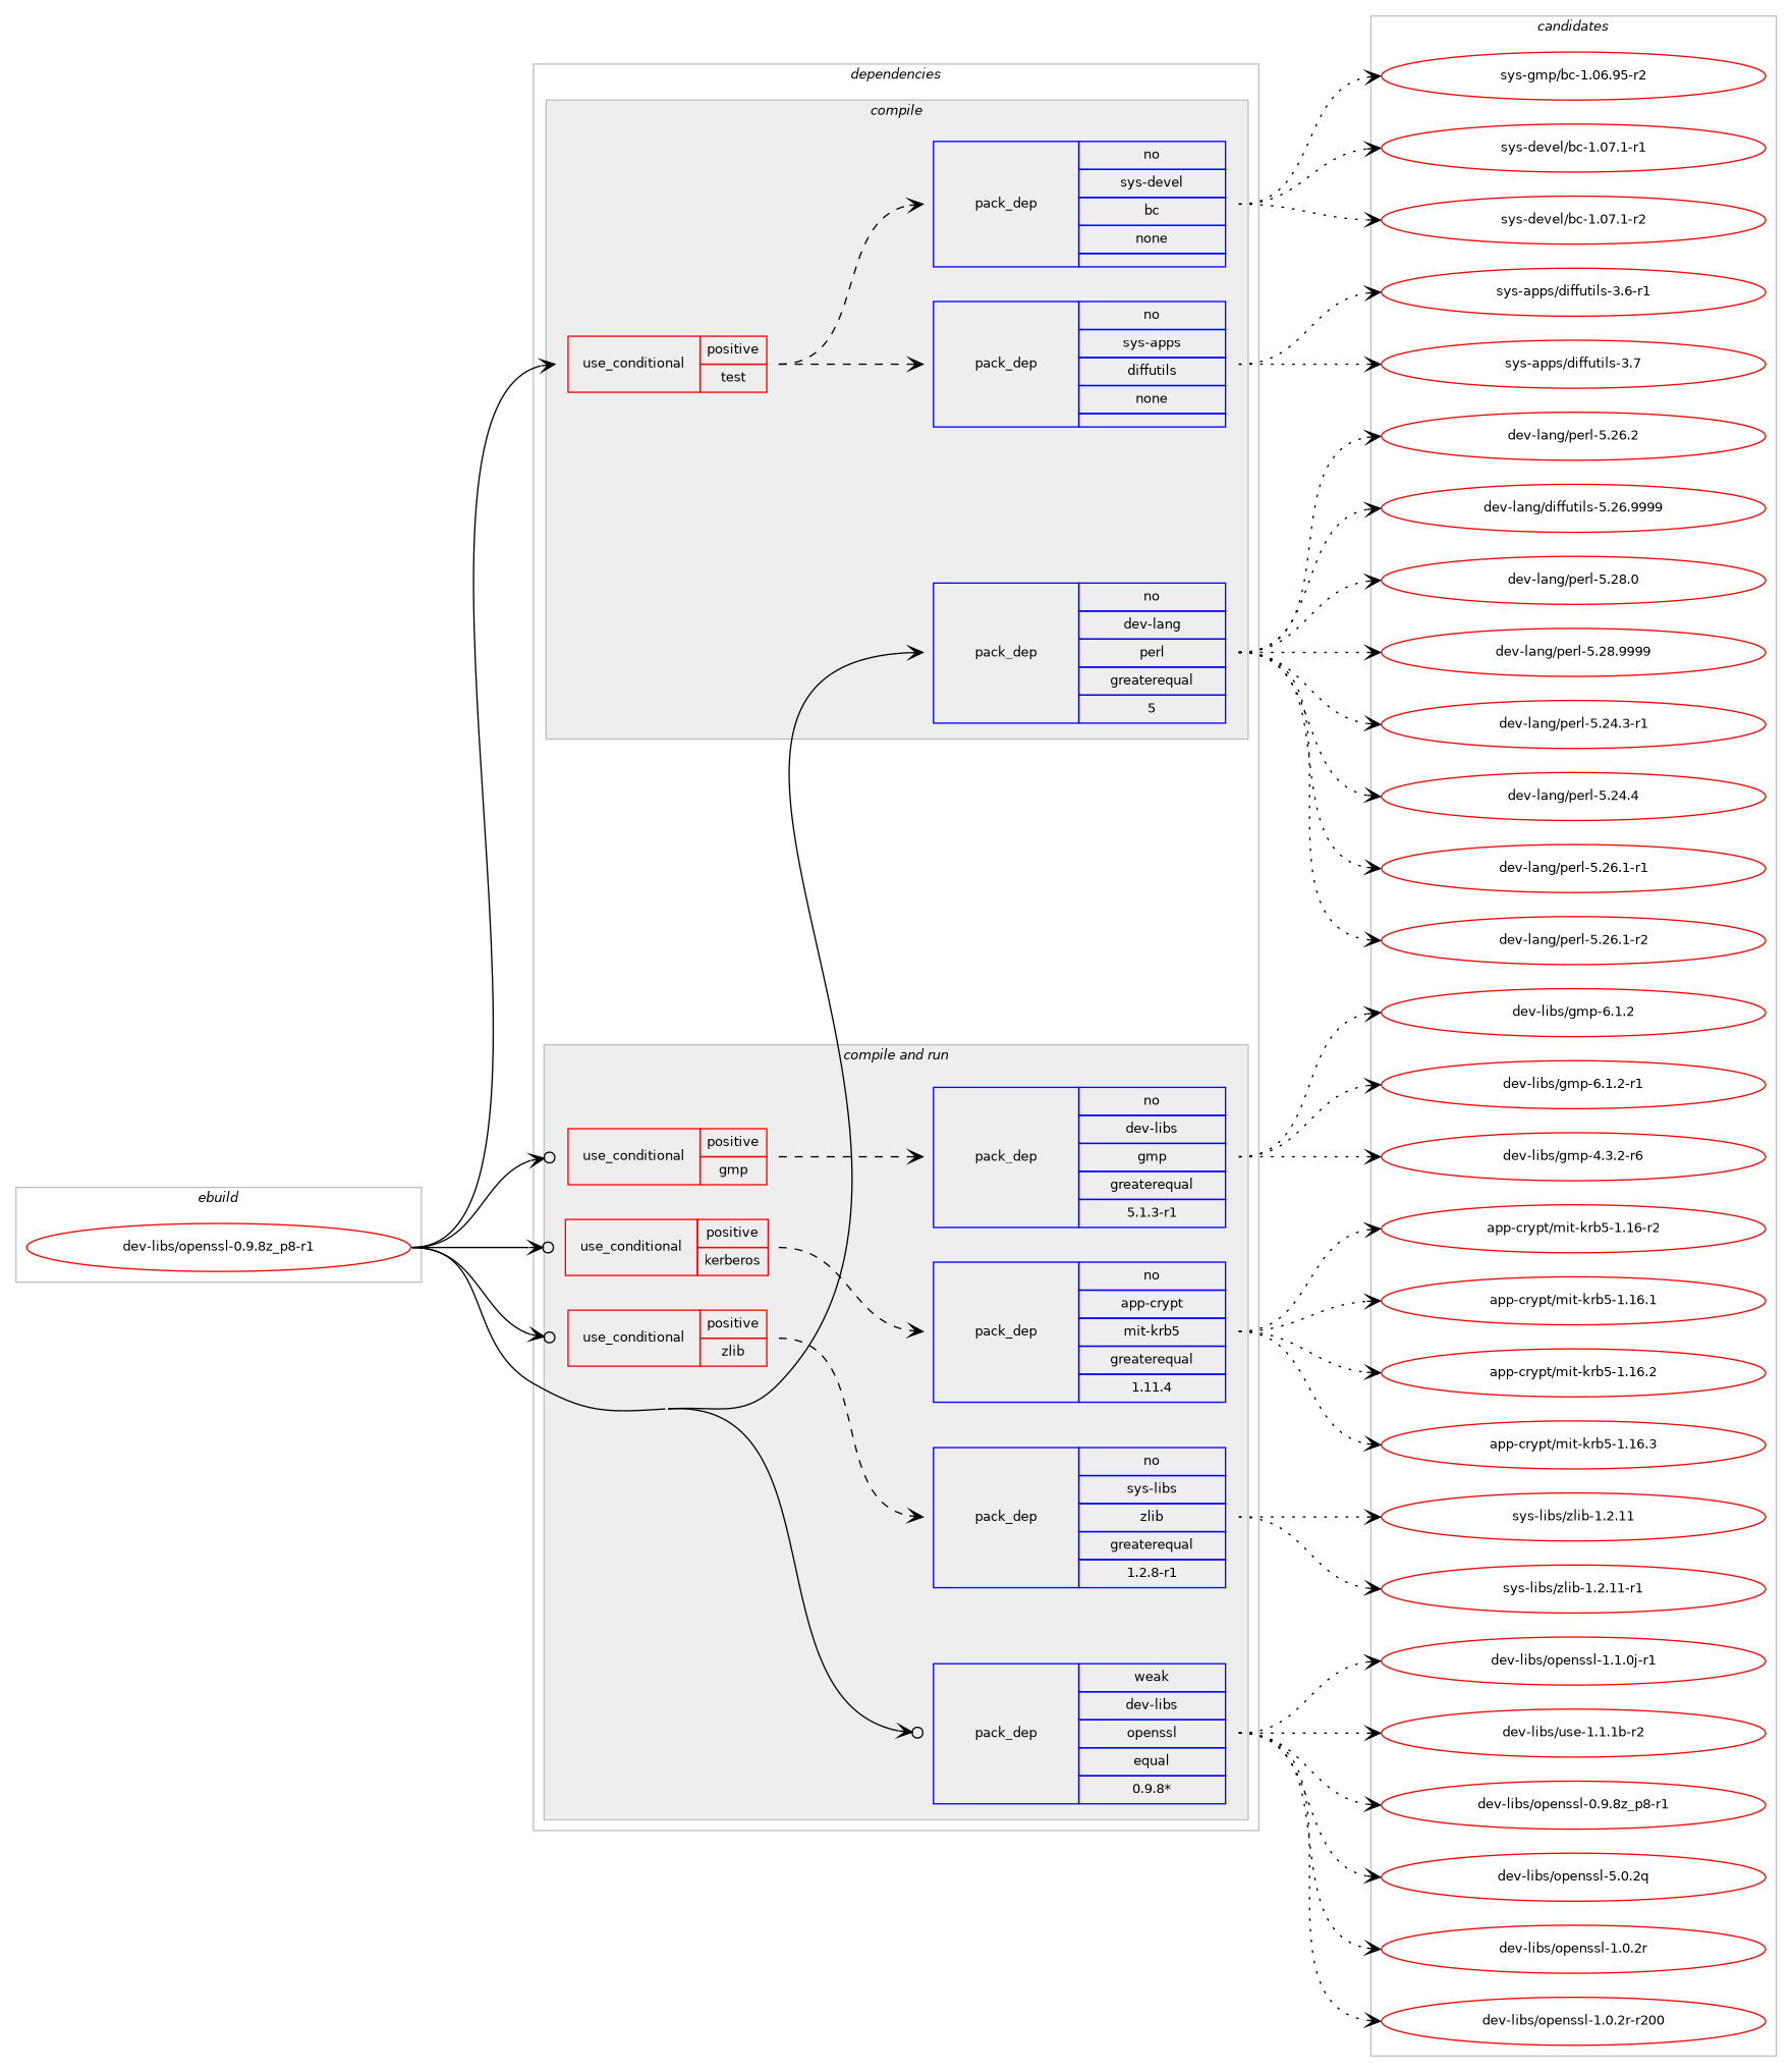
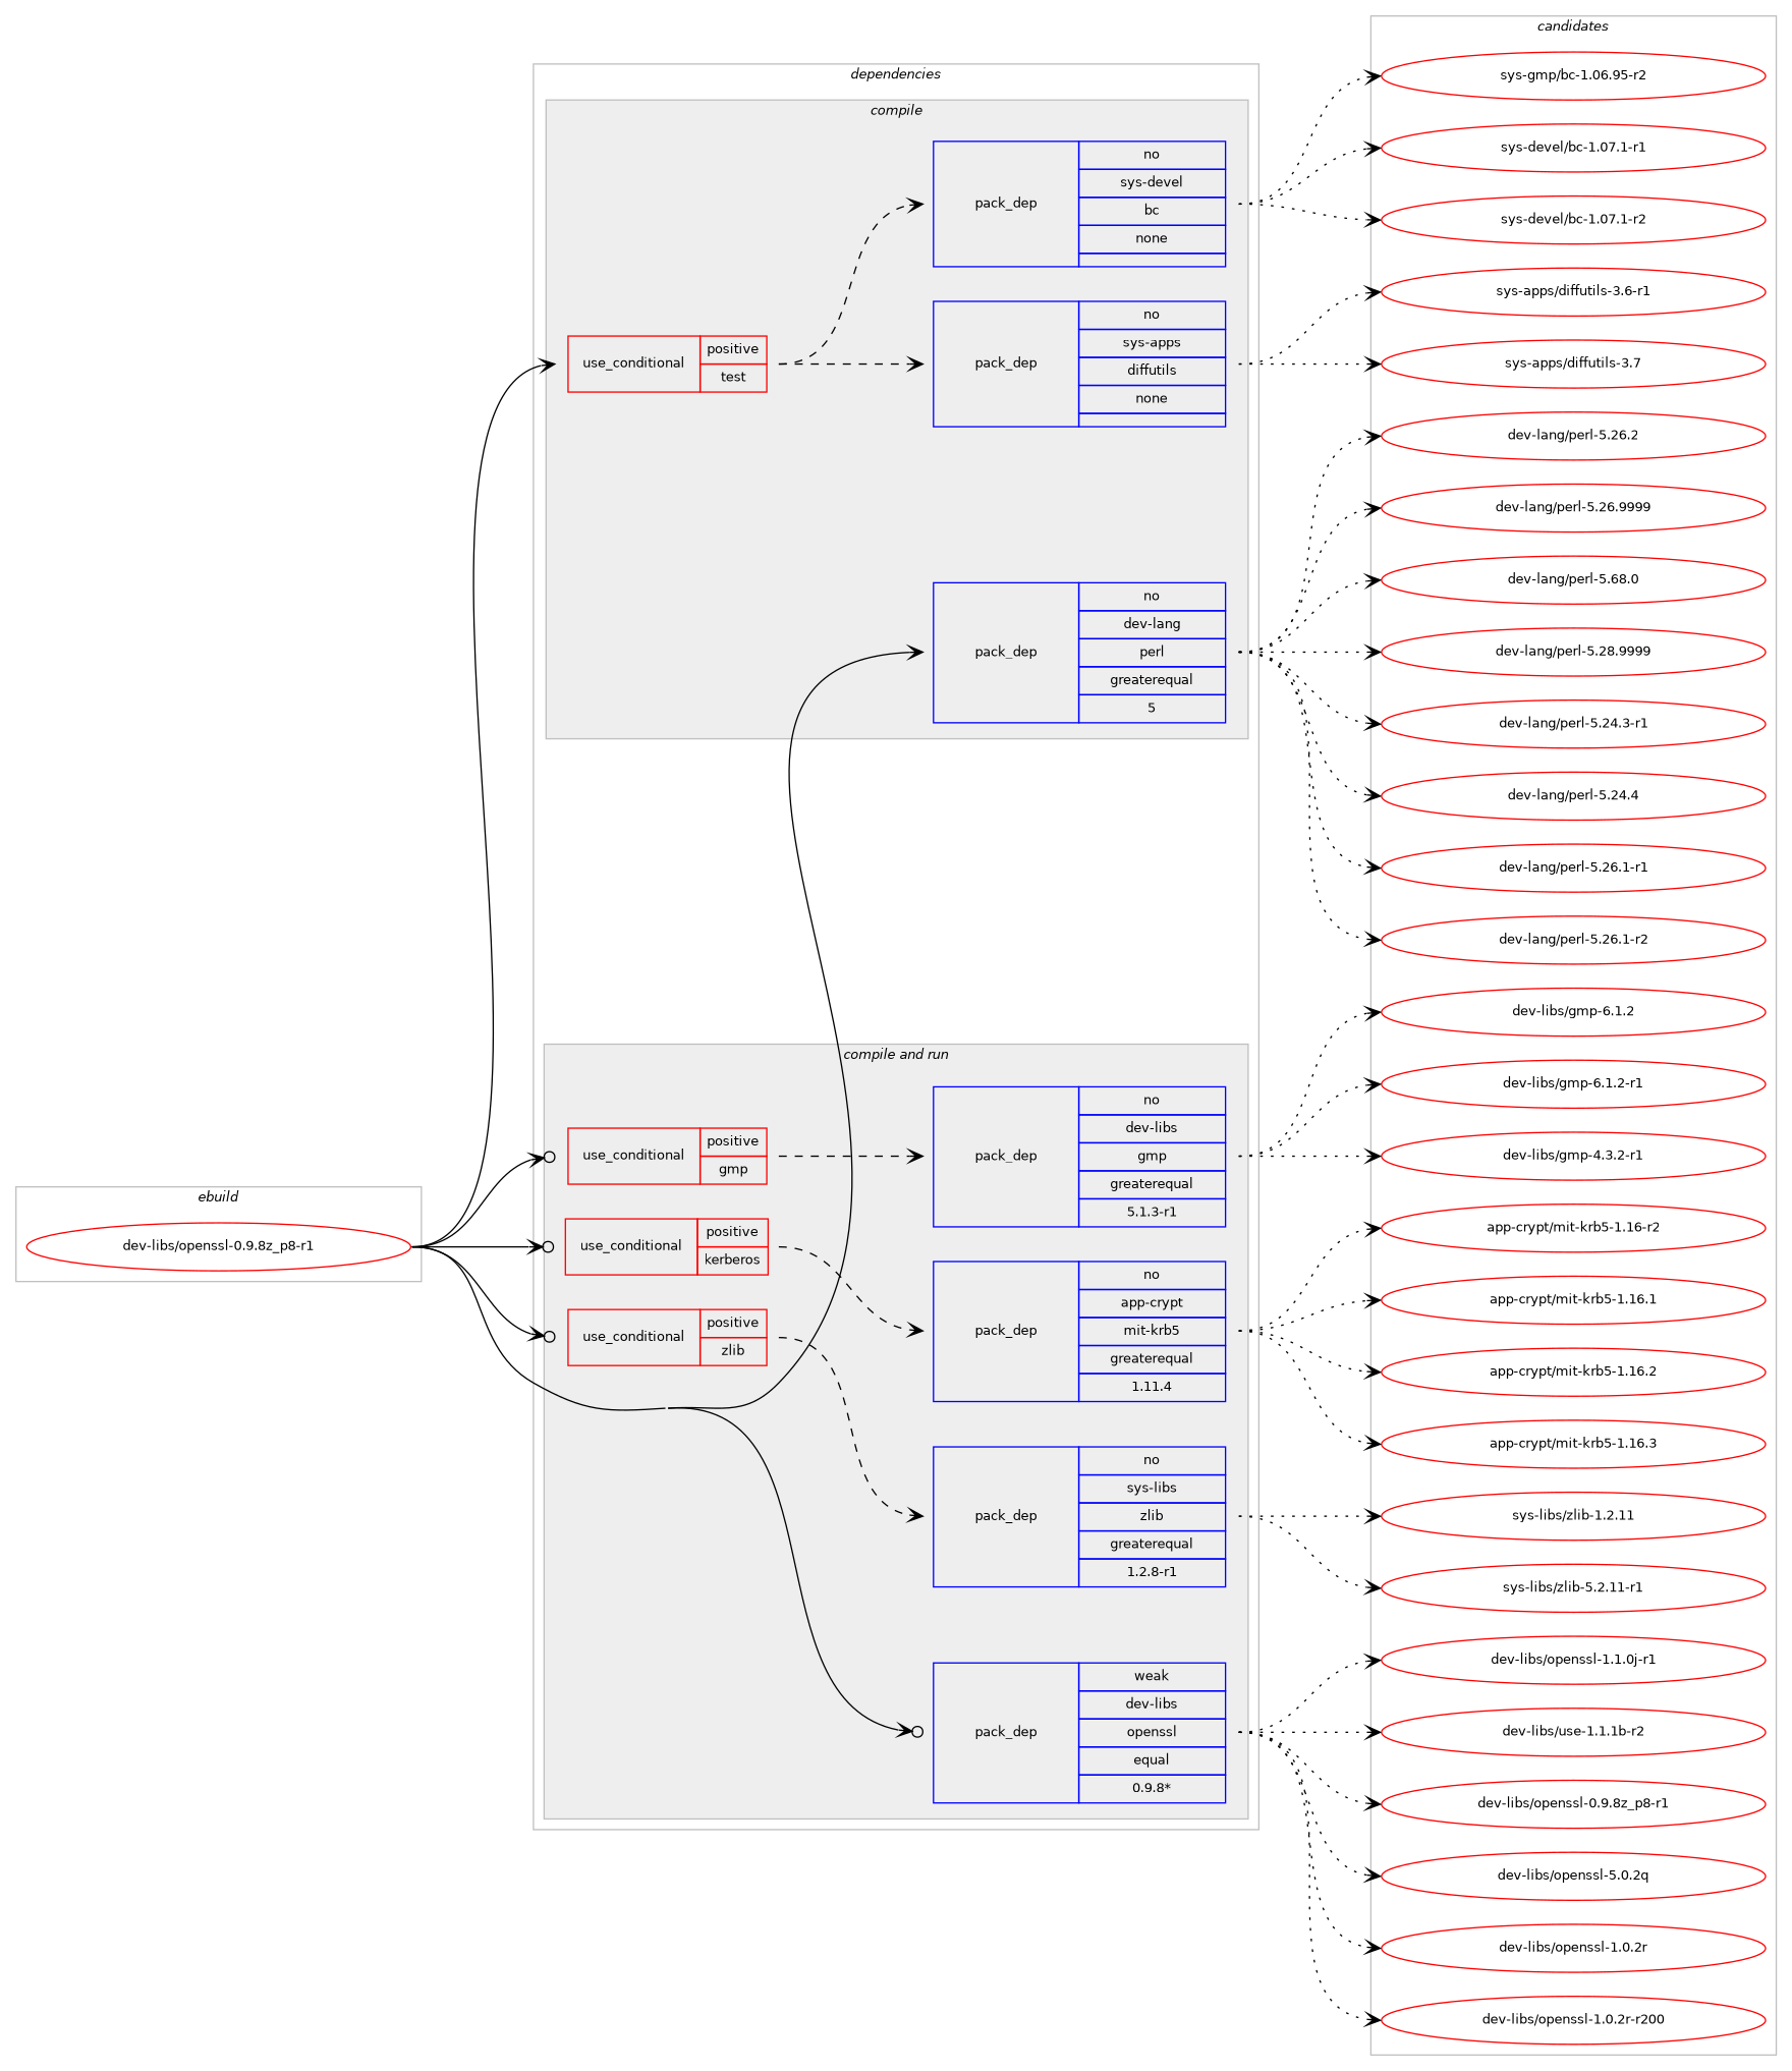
  digraph {
    compound=true
    concentrate=true
    fontname=Helvetica
    fontsize=10
    newrank=true
    rankdir=LR
    ranksep=1.5
    node [color=red fontname=Helvetica fontsize=10]
    edge [arrowhead=vee headport=w style=dotted tailport=e weight=100]
    n1 [label="dev-libs/openssl-0.9.8z_p8-r1" width=4]
    n2 [color=blue label=<<TABLE BORDER="0" CELLBORDER="1" CELLSPACING="0" CELLPADDING="4" WIDTH="220"><TR><TD ROWSPAN="6" CELLPADDING="30">pack_dep</TD></TR><TR><TD WIDTH="110">no</TD></TR><TR><TD>sys-apps</TD></TR><TR><TD>diffutils</TD></TR><TR><TD>none</TD></TR><TR><TD></TD></TR></TABLE>> shape=none]
    n3 [color=blue label=<<TABLE BORDER="0" CELLBORDER="1" CELLSPACING="0" CELLPADDING="4" WIDTH="220"><TR><TD ROWSPAN="6" CELLPADDING="30">pack_dep</TD></TR><TR><TD WIDTH="110">no</TD></TR><TR><TD>sys-devel</TD></TR><TR><TD>bc</TD></TR><TR><TD>none</TD></TR><TR><TD></TD></TR></TABLE>> shape=none]
    n4 [label=<<TABLE BORDER="0" CELLBORDER="1" CELLSPACING="0" CELLPADDING="4"><TR><TD ROWSPAN="3" CELLPADDING="10">use_conditional</TD></TR><TR><TD>positive</TD></TR><TR><TD>test</TD></TR></TABLE>> shape=none]
    n5 [color=blue label=<<TABLE BORDER="0" CELLBORDER="1" CELLSPACING="0" CELLPADDING="4" WIDTH="220"><TR><TD ROWSPAN="6" CELLPADDING="30">pack_dep</TD></TR><TR><TD WIDTH="110">no</TD></TR><TR><TD>dev-lang</TD></TR><TR><TD>perl</TD></TR><TR><TD>greaterequal</TD></TR><TR><TD>5</TD></TR></TABLE>> shape=none]
    n6 [color=blue label=<<TABLE BORDER="0" CELLBORDER="1" CELLSPACING="0" CELLPADDING="4" WIDTH="220"><TR><TD ROWSPAN="6" CELLPADDING="30">pack_dep</TD></TR><TR><TD WIDTH="110">no</TD></TR><TR><TD>dev-libs</TD></TR><TR><TD>gmp</TD></TR><TR><TD>greaterequal</TD></TR><TR><TD>5.1.3-r1</TD></TR></TABLE>> shape=none]
    n7 [label=<<TABLE BORDER="0" CELLBORDER="1" CELLSPACING="0" CELLPADDING="4"><TR><TD ROWSPAN="3" CELLPADDING="10">use_conditional</TD></TR><TR><TD>positive</TD></TR><TR><TD>gmp</TD></TR></TABLE>> shape=none]
    n8 [color=blue label=<<TABLE BORDER="0" CELLBORDER="1" CELLSPACING="0" CELLPADDING="4" WIDTH="220"><TR><TD ROWSPAN="6" CELLPADDING="30">pack_dep</TD></TR><TR><TD WIDTH="110">no</TD></TR><TR><TD>app-crypt</TD></TR><TR><TD>mit-krb5</TD></TR><TR><TD>greaterequal</TD></TR><TR><TD>1.11.4</TD></TR></TABLE>> shape=none]
    n9 [label=<<TABLE BORDER="0" CELLBORDER="1" CELLSPACING="0" CELLPADDING="4"><TR><TD ROWSPAN="3" CELLPADDING="10">use_conditional</TD></TR><TR><TD>positive</TD></TR><TR><TD>kerberos</TD></TR></TABLE>> shape=none]
    n10 [color=blue label=<<TABLE BORDER="0" CELLBORDER="1" CELLSPACING="0" CELLPADDING="4" WIDTH="220"><TR><TD ROWSPAN="6" CELLPADDING="30">pack_dep</TD></TR><TR><TD WIDTH="110">no</TD></TR><TR><TD>sys-libs</TD></TR><TR><TD>zlib</TD></TR><TR><TD>greaterequal</TD></TR><TR><TD>1.2.8-r1</TD></TR></TABLE>> shape=none]
    n11 [label=<<TABLE BORDER="0" CELLBORDER="1" CELLSPACING="0" CELLPADDING="4"><TR><TD ROWSPAN="3" CELLPADDING="10">use_conditional</TD></TR><TR><TD>positive</TD></TR><TR><TD>zlib</TD></TR></TABLE>> shape=none]
    n12 [color=blue label=<<TABLE BORDER="0" CELLBORDER="1" CELLSPACING="0" CELLPADDING="4" WIDTH="220"><TR><TD ROWSPAN="6" CELLPADDING="30">pack_dep</TD></TR><TR><TD WIDTH="110">weak</TD></TR><TR><TD>dev-libs</TD></TR><TR><TD>openssl</TD></TR><TR><TD>equal</TD></TR><TR><TD>0.9.8*</TD></TR></TABLE>> shape=none]
    n13 [label="sys-apps/diffutils-3.6-r1" width=4]
    n14 [label="sys-apps/diffutils-3.7" width=4]
    n15 [label="sys-gmp/bc-1.06.95-r2" width=4]
    n16 [label="sys-devel/bc-1.07.1-r1" width=4]
    n17 [label="sys-devel/bc-1.07.1-r2" width=4]
    n18 [label="dev-lang/perl-5.24.3-r1" width=4]
    n19 [label="dev-lang/perl-5.24.4" width=4]
    n20 [label="dev-lang/perl-5.26.1-r1" width=4]
    n21 [label="dev-lang/perl-5.26.1-r2" width=4]
    n22 [label="dev-lang/perl-5.26.2" width=4]
-   n23 [label="dev-lang/diffutils-5.26.9999" width=4]
-   n24 [label="dev-lang/perl-5.28.0" width=4]
+   n23 [label="dev-lang/perl-5.26.9999" width=4]
+   n24 [label="dev-lang/perl-5.68.0" width=4]
    n25 [label="dev-lang/perl-5.28.9999" width=4]
-   n26 [label="dev-libs/gmp-4.3.2-r6" width=4]
+   n26 [label="dev-libs/gmp-4.3.2-r1" width=4]
    n27 [label="dev-libs/gmp-6.1.2" width=4]
    n28 [label="dev-libs/gmp-6.1.2-r1" width=4]
    n29 [label="app-crypt/mit-krb5-1.16-r2" width=4]
    n30 [label="app-crypt/mit-krb5-1.16.1" width=4]
    n31 [label="app-crypt/mit-krb5-1.16.2" width=4]
    n32 [label="app-crypt/mit-krb5-1.16.3" width=4]
    n33 [label="sys-libs/zlib-1.2.11" width=4]
-   n34 [label="sys-libs/zlib-1.2.11-r1" width=4]
+   n34 [label="sys-libs/zlib-5.2.11-r1" width=4]
    n35 [label="dev-libs/openssl-0.9.8z_p8-r1" width=4]
    n36 [label="dev-libs/openssl-5.0.2q" width=4]
    n37 [label="dev-libs/openssl-1.0.2r" width=4]
    n38 [label="dev-libs/openssl-1.0.2r-r200" width=4]
    n39 [label="dev-libs/openssl-1.1.0j-r1" width=4]
    n40 [label="dev-libs/use-1.1.1b-r2" width=4]
    subgraph cluster_1 {
      color=gray
      label=<<i>ebuild</i>>
      rank=same
      n1
    }
    subgraph cluster_2 {
      color=gray
      label=<<i>dependencies</i>>
      subgraph cluster_3 {
        color=gray
        fillcolor="#eeeeee"
        label=<<i>compile</i>>
        style=filled
        subgraph sub_4 {
          color=gray
          fillcolor="#eeeeee"
          label=<<i>compile</i>>
          style=filled
          n4
          subgraph sub_5 {
            color=gray
            fillcolor="#eeeeee"
            label=<<i>compile</i>>
            style=filled
            n2
          }
          subgraph sub_6 {
            color=gray
            fillcolor="#eeeeee"
            label=<<i>compile</i>>
            style=filled
            n3
          }
        }
        subgraph sub_7 {
          color=gray
          fillcolor="#eeeeee"
          label=<<i>compile</i>>
          style=filled
          n5
        }
      }
      subgraph cluster_8 {
        color=gray
        fillcolor="#eeeeee"
        label=<<i>compile and run</i>>
        style=filled
        subgraph sub_9 {
          color=gray
          fillcolor="#eeeeee"
          label=<<i>compile and run</i>>
          style=filled
          n7
          subgraph sub_10 {
            color=gray
            fillcolor="#eeeeee"
            label=<<i>compile and run</i>>
            style=filled
            n6
          }
        }
        subgraph sub_11 {
          color=gray
          fillcolor="#eeeeee"
          label=<<i>compile and run</i>>
          style=filled
          n9
          subgraph sub_12 {
            color=gray
            fillcolor="#eeeeee"
            label=<<i>compile and run</i>>
            style=filled
            n8
          }
        }
        subgraph sub_13 {
          color=gray
          fillcolor="#eeeeee"
          label=<<i>compile and run</i>>
          style=filled
          n11
          subgraph sub_14 {
            color=gray
            fillcolor="#eeeeee"
            label=<<i>compile and run</i>>
            style=filled
            n10
          }
        }
        subgraph sub_15 {
          color=gray
          fillcolor="#eeeeee"
          label=<<i>compile and run</i>>
          style=filled
          n12
        }
      }
      subgraph cluster_16 {
        color=gray
        fillcolor="#eeeeee"
        label=<<i>run</i>>
        style=filled
      }
    }
    subgraph cluster_17 {
      color=gray
      label=<<i>candidates</i>>
      rank=same
      subgraph sub_18 {
        color=black
        label=<<i>candidates</i>>
        nodesep=1
        rank=same
        n13
        n14
      }
      subgraph sub_19 {
        color=black
        label=<<i>candidates</i>>
        nodesep=1
        rank=same
        n15
        n16
        n17
      }
      subgraph sub_20 {
        color=black
        label=<<i>candidates</i>>
        nodesep=1
        rank=same
        n18
        n19
        n20
        n21
        n22
        n23
        n24
        n25
      }
      subgraph sub_21 {
        color=black
        label=<<i>candidates</i>>
        nodesep=1
        rank=same
        n26
        n27
        n28
      }
      subgraph sub_22 {
        color=black
        label=<<i>candidates</i>>
        nodesep=1
        rank=same
        n29
        n30
        n31
        n32
      }
      subgraph sub_23 {
        color=black
        label=<<i>candidates</i>>
        nodesep=1
        rank=same
        n33
        n34
      }
      subgraph sub_24 {
        color=black
        label=<<i>candidates</i>>
        nodesep=1
        rank=same
        n35
        n36
        n37
        n38
        n39
        n40
      }
    }
    n1 -> n4 [style=solid weight=20]
    n1 -> n5 [style=solid weight=20]
    n1 -> n7 [arrowhead=odotvee style=solid weight=20]
    n1 -> n9 [arrowhead=odotvee style=solid weight=20]
    n1 -> n11 [arrowhead=odotvee style=solid weight=20]
    n1 -> n12 [arrowhead=odotvee style=solid weight=20]
    n2 -> n13
    n2 -> n14
    n3 -> n15
    n3 -> n16
    n3 -> n17
    n4 -> n2 [style=dashed weight=20]
    n4 -> n3 [style=dashed weight=20]
    n5 -> n18
    n5 -> n19
    n5 -> n20
    n5 -> n21
    n5 -> n22
    n5 -> n23
    n5 -> n24
    n5 -> n25
    n6 -> n26
    n6 -> n27
    n6 -> n28
    n7 -> n6 [style=dashed weight=20]
    n8 -> n29
    n8 -> n30
    n8 -> n31
    n8 -> n32
    n9 -> n8 [style=dashed weight=20]
    n10 -> n33
    n10 -> n34
    n11 -> n10 [style=dashed weight=20]
    n12 -> n35
    n12 -> n36
    n12 -> n37
    n12 -> n38
    n12 -> n39
    n12 -> n40
  }
